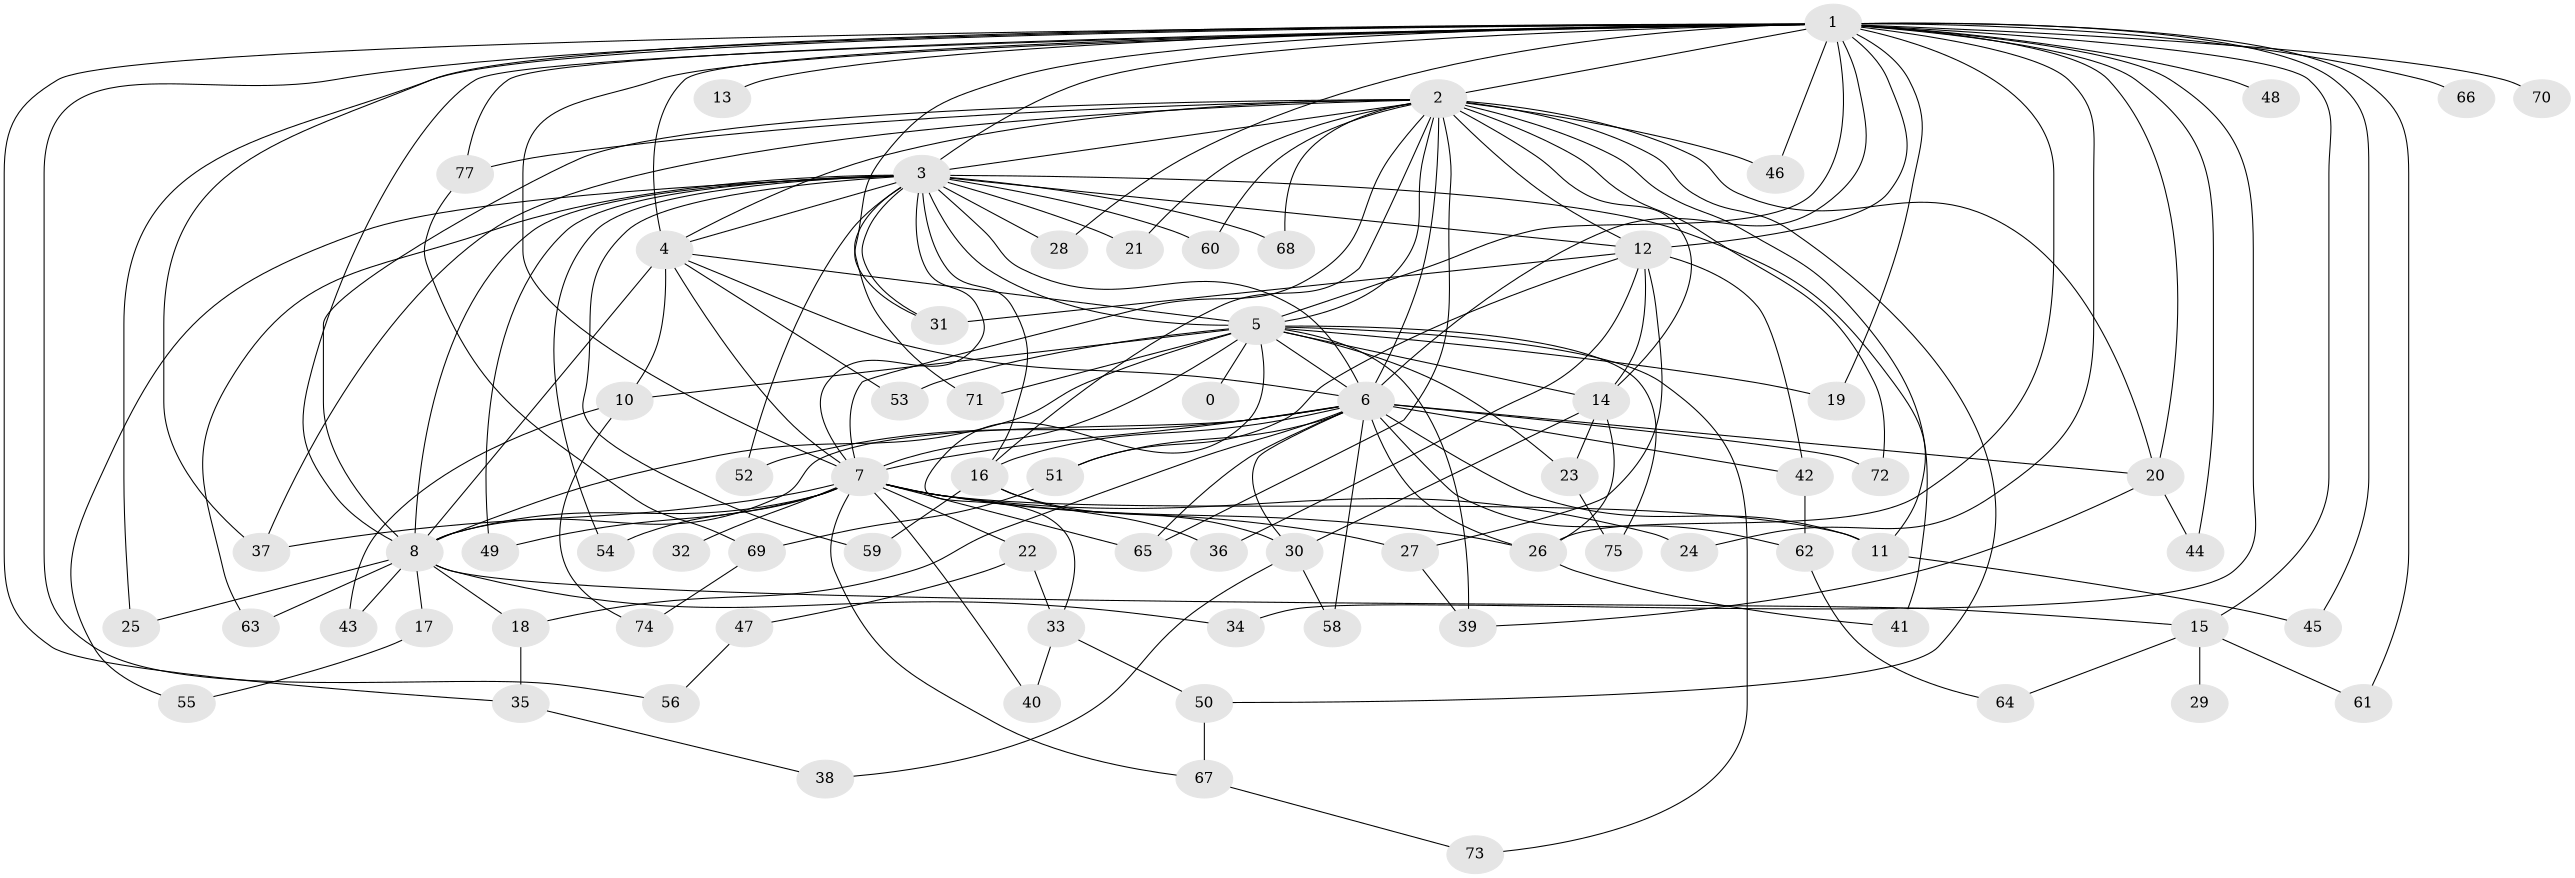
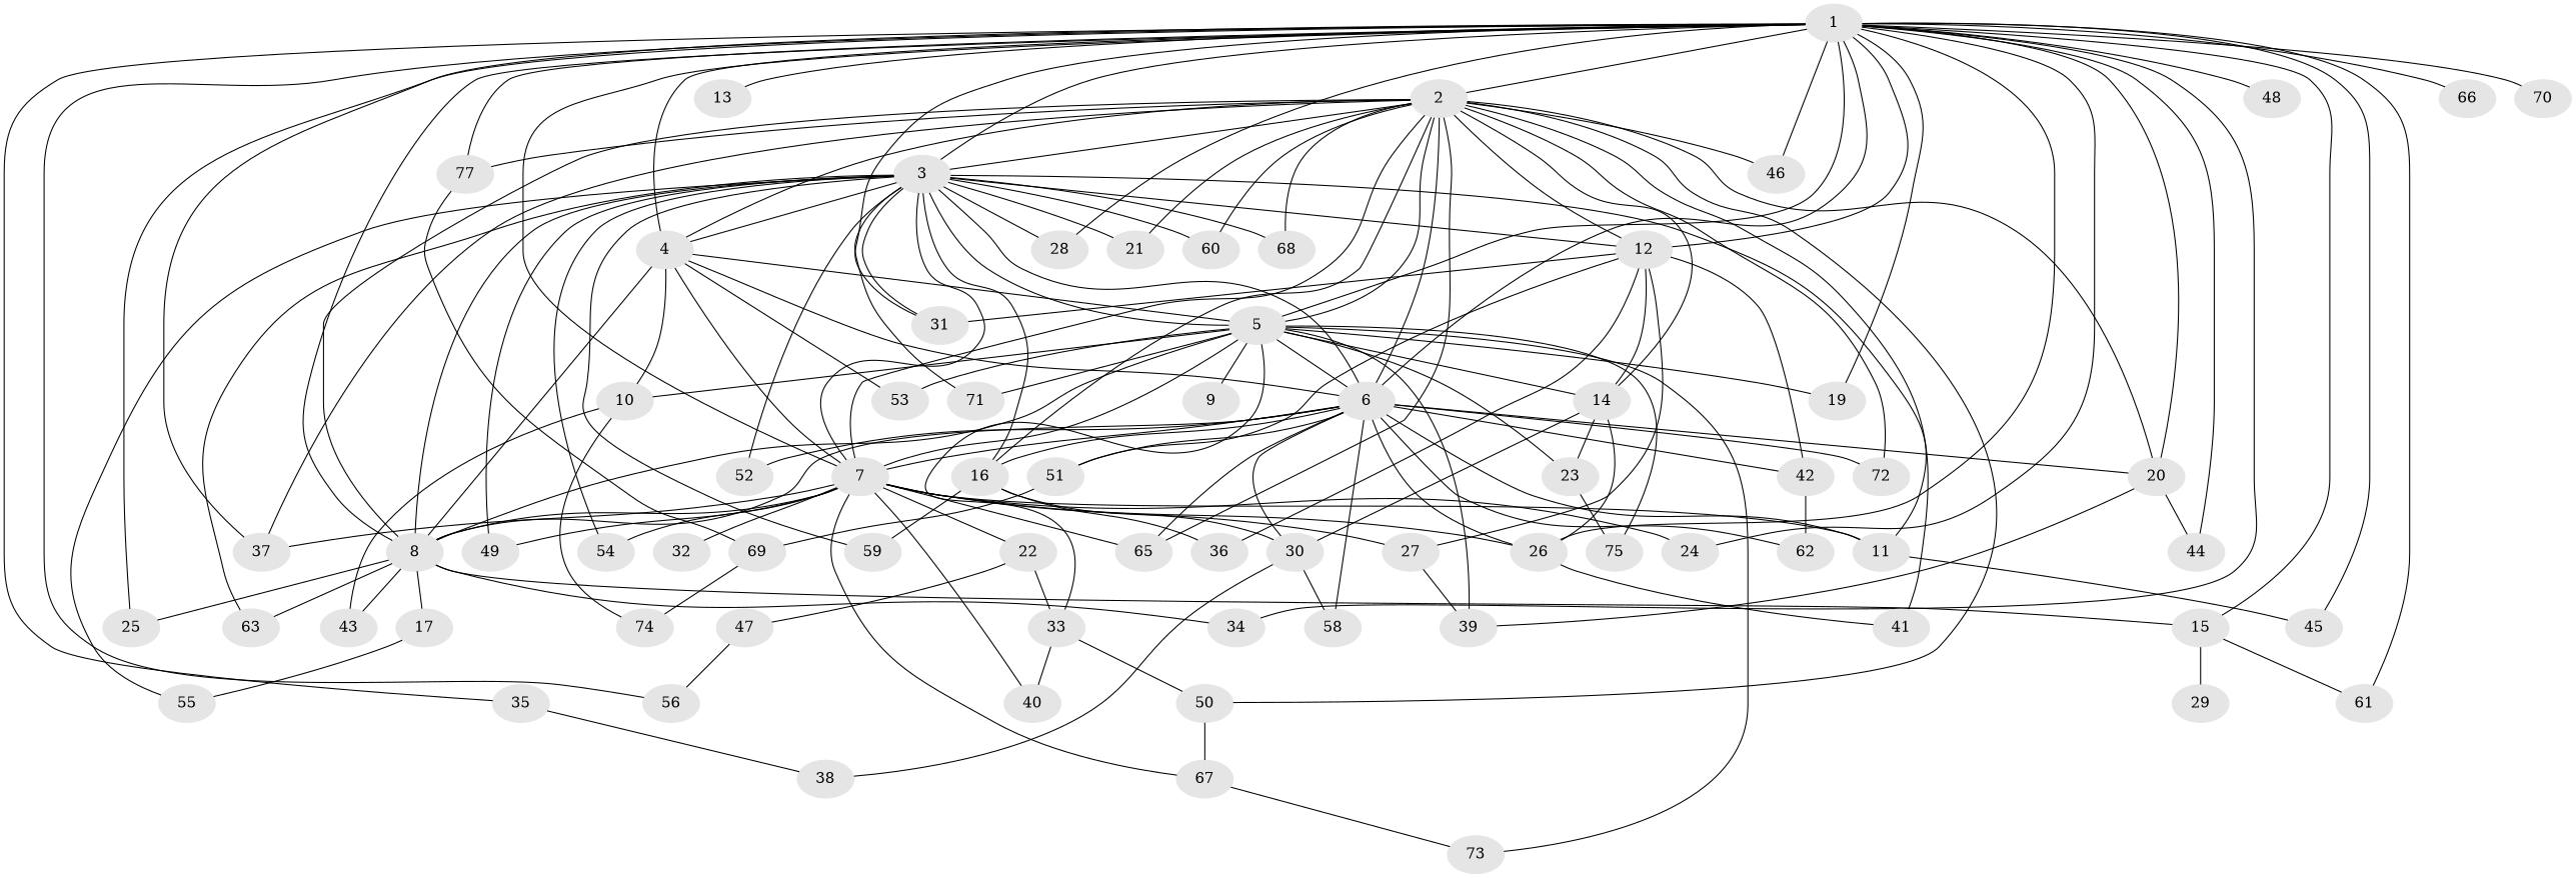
  graph {
    node [color=gray90 style=filled]
    edge [weight=1.0]
    1
    2
    3
    4
    5
    6
    7
    8
    12
    13
    15
    19
    20
    24
    25
    26
    28
    31
    34
    35
    37
    44
    45
    46
    48
    56
    n27 [label=77]
    61
    66
    70
    14
    16
    21
    41
    50
    60
    65
    68
    72
    11
    49
    52
    54
    55
    59
    63
    71
    10
    53
-   9 [label=0]
+   9
    23
    33
    39
    73
    75
-   18
    30
    42
    51
    58
    62
    22
    27
    32
    40
    67
    17
    43
    36
    29
-   64
    38
    69
    74
    47
    1 -- 2 [weight=2.0]
    1 -- 3 [weight=2.0]
    1 -- 4 [weight=2.0]
    1 -- 5 [weight=3.0]
    1 -- 6 [weight=5.0]
    1 -- 7 [weight=3.0]
    1 -- 8 [weight=2.0]
    1 -- 12
    1 -- 13 [weight=2.0]
    1 -- 15
    1 -- 19 [weight=2.0]
    1 -- 20
    1 -- 24
    1 -- 25
    1 -- 26
    1 -- 28
    1 -- 31
    1 -- 34
    1 -- 35
    1 -- 37
    1 -- 44
    1 -- 45
    1 -- 46
    1 -- 48 [weight=2.0]
    1 -- 56
    1 -- n27
    1 -- 61
    1 -- 66 [weight=2.0]
    1 -- 70
    2 -- 3
    2 -- 4
    2 -- 5
    2 -- 6 [weight=3.0]
    2 -- 7
    2 -- 8 [weight=2.0]
    2 -- 12
    2 -- 20 [weight=2.0]
    2 -- 37
    2 -- 46
    2 -- n27
    2 -- 14
    2 -- 16
    2 -- 21
    2 -- 41
    2 -- 50
    2 -- 60
    2 -- 65
    2 -- 68
    2 -- 72
    3 -- 4
    3 -- 5
    3 -- 6 [weight=2.0]
    3 -- 7
    3 -- 8 [weight=2.0]
    3 -- 12
    3 -- 28
    3 -- 31
    3 -- 16
    3 -- 21
    3 -- 60
    3 -- 68
    3 -- 11
    3 -- 49
    3 -- 52
    3 -- 54
    3 -- 55
    3 -- 59
    3 -- 63
    3 -- 71
    4 -- 5
    4 -- 6 [weight=3.0]
    4 -- 7 [weight=2.0]
    4 -- 8
    4 -- 10
    4 -- 53
    5 -- 6 [weight=3.0]
    5 -- 7
    5 -- 8
    5 -- 19
    5 -- 14
    5 -- 71
    5 -- 10
    5 -- 53
    5 -- 9
    5 -- 23
    5 -- 33
    5 -- 39
    5 -- 73
    5 -- 75
    6 -- 7 [weight=2.0]
    6 -- 8 [weight=3.0]
    6 -- 20
    6 -- 26
    6 -- 16
    6 -- 65
    6 -- 72
    6 -- 11 [weight=3.0]
    6 -- 52
-   6 -- 18
    6 -- 30
    6 -- 42
    6 -- 51
    6 -- 58
    6 -- 62
    7 -- 8
    7 -- 24
    7 -- 26
    7 -- 37
    7 -- 65
    7 -- 11
    7 -- 49
    7 -- 54
    7 -- 22
    7 -- 27
    7 -- 32
    7 -- 40
    7 -- 67
    8 -- 15
    8 -- 25
    8 -- 34
    8 -- 63
-   8 -- 18
    8 -- 17
    8 -- 43
    12 -- 31
    12 -- 14
    12 -- 42
    12 -- 51
    12 -- 27
    12 -- 36
    15 -- 61
    15 -- 29
-   15 -- 64
    20 -- 44
    20 -- 39
    26 -- 41
    35 -- 38
    n27 -- 69
    14 -- 26
    14 -- 23
    14 -- 30
    16 -- 59
    16 -- 30
    16 -- 36
    50 -- 67
    11 -- 45
    10 -- 43
    10 -- 74
    23 -- 75
    33 -- 50
    33 -- 40
-   18 -- 35
    30 -- 58
    30 -- 38
    42 -- 62
    51 -- 69
-   62 -- 64
    22 -- 33
    22 -- 47
    27 -- 39
    67 -- 73
    17 -- 55
    69 -- 74
    47 -- 56
  }
